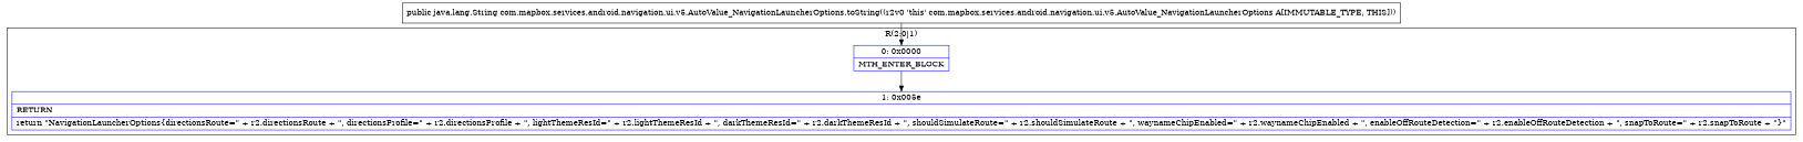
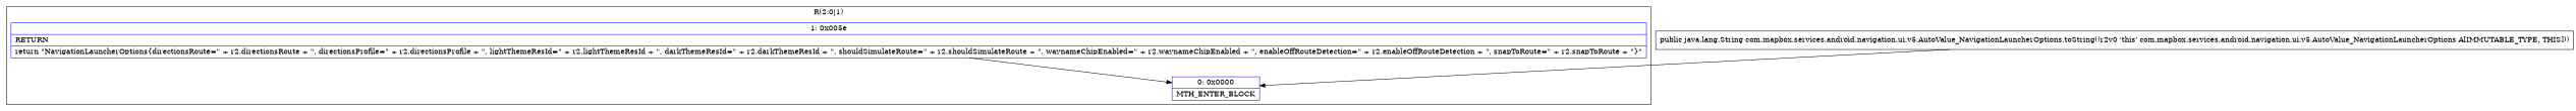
  digraph {
    node [color=blue shape=record]
    n1 [label="{0\:\ 0x0000|MTH_ENTER_BLOCK\l}"]
    n2 [label="{1\:\ 0x005e|RETURN\l|return \"NavigationLauncherOptions\{directionsRoute=\" + r2.directionsRoute + \", directionsProfile=\" + r2.directionsProfile + \", lightThemeResId=\" + r2.lightThemeResId + \", darkThemeResId=\" + r2.darkThemeResId + \", shouldSimulateRoute=\" + r2.shouldSimulateRoute + \", waynameChipEnabled=\" + r2.waynameChipEnabled + \", enableOffRouteDetection=\" + r2.enableOffRouteDetection + \", snapToRoute=\" + r2.snapToRoute + \"\}\"\l}"]
    n3 [label="{public java.lang.String com.mapbox.services.android.navigation.ui.v5.AutoValue_NavigationLauncherOptions.toString((r2v0 'this' com.mapbox.services.android.navigation.ui.v5.AutoValue_NavigationLauncherOptions A[IMMUTABLE_TYPE, THIS])) }" color=""]
    subgraph cluster_1 {
      label="R(2:0|1)"
      n1
      n2
    }
-   n1 -> n2
+   n2 -> n1
    n3 -> n1
  }
